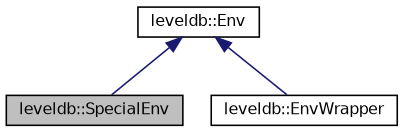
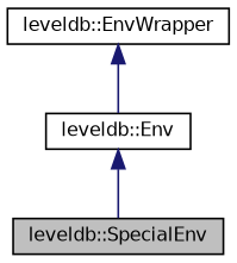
  digraph {
    node [color=black fillcolor=white fontname=Helvetica fontsize=10 shape=record style=filled]
    edge [color=midnightblue dir=back fontname=Helvetica fontsize=10 labelfontname=Helvetica labelfontsize=10 style=solid]
    n1 [fillcolor=grey75 fontcolor=black height=0.2 label="leveldb::SpecialEnv" width=0.4]
    n2 [height=0.2 label="leveldb::EnvWrapper" width=0.4]
    n3 [height=0.2 label="leveldb::Env" width=0.4]
    n3 -> n1
-   n3 -> n2
+   n2 -> n3
  }
